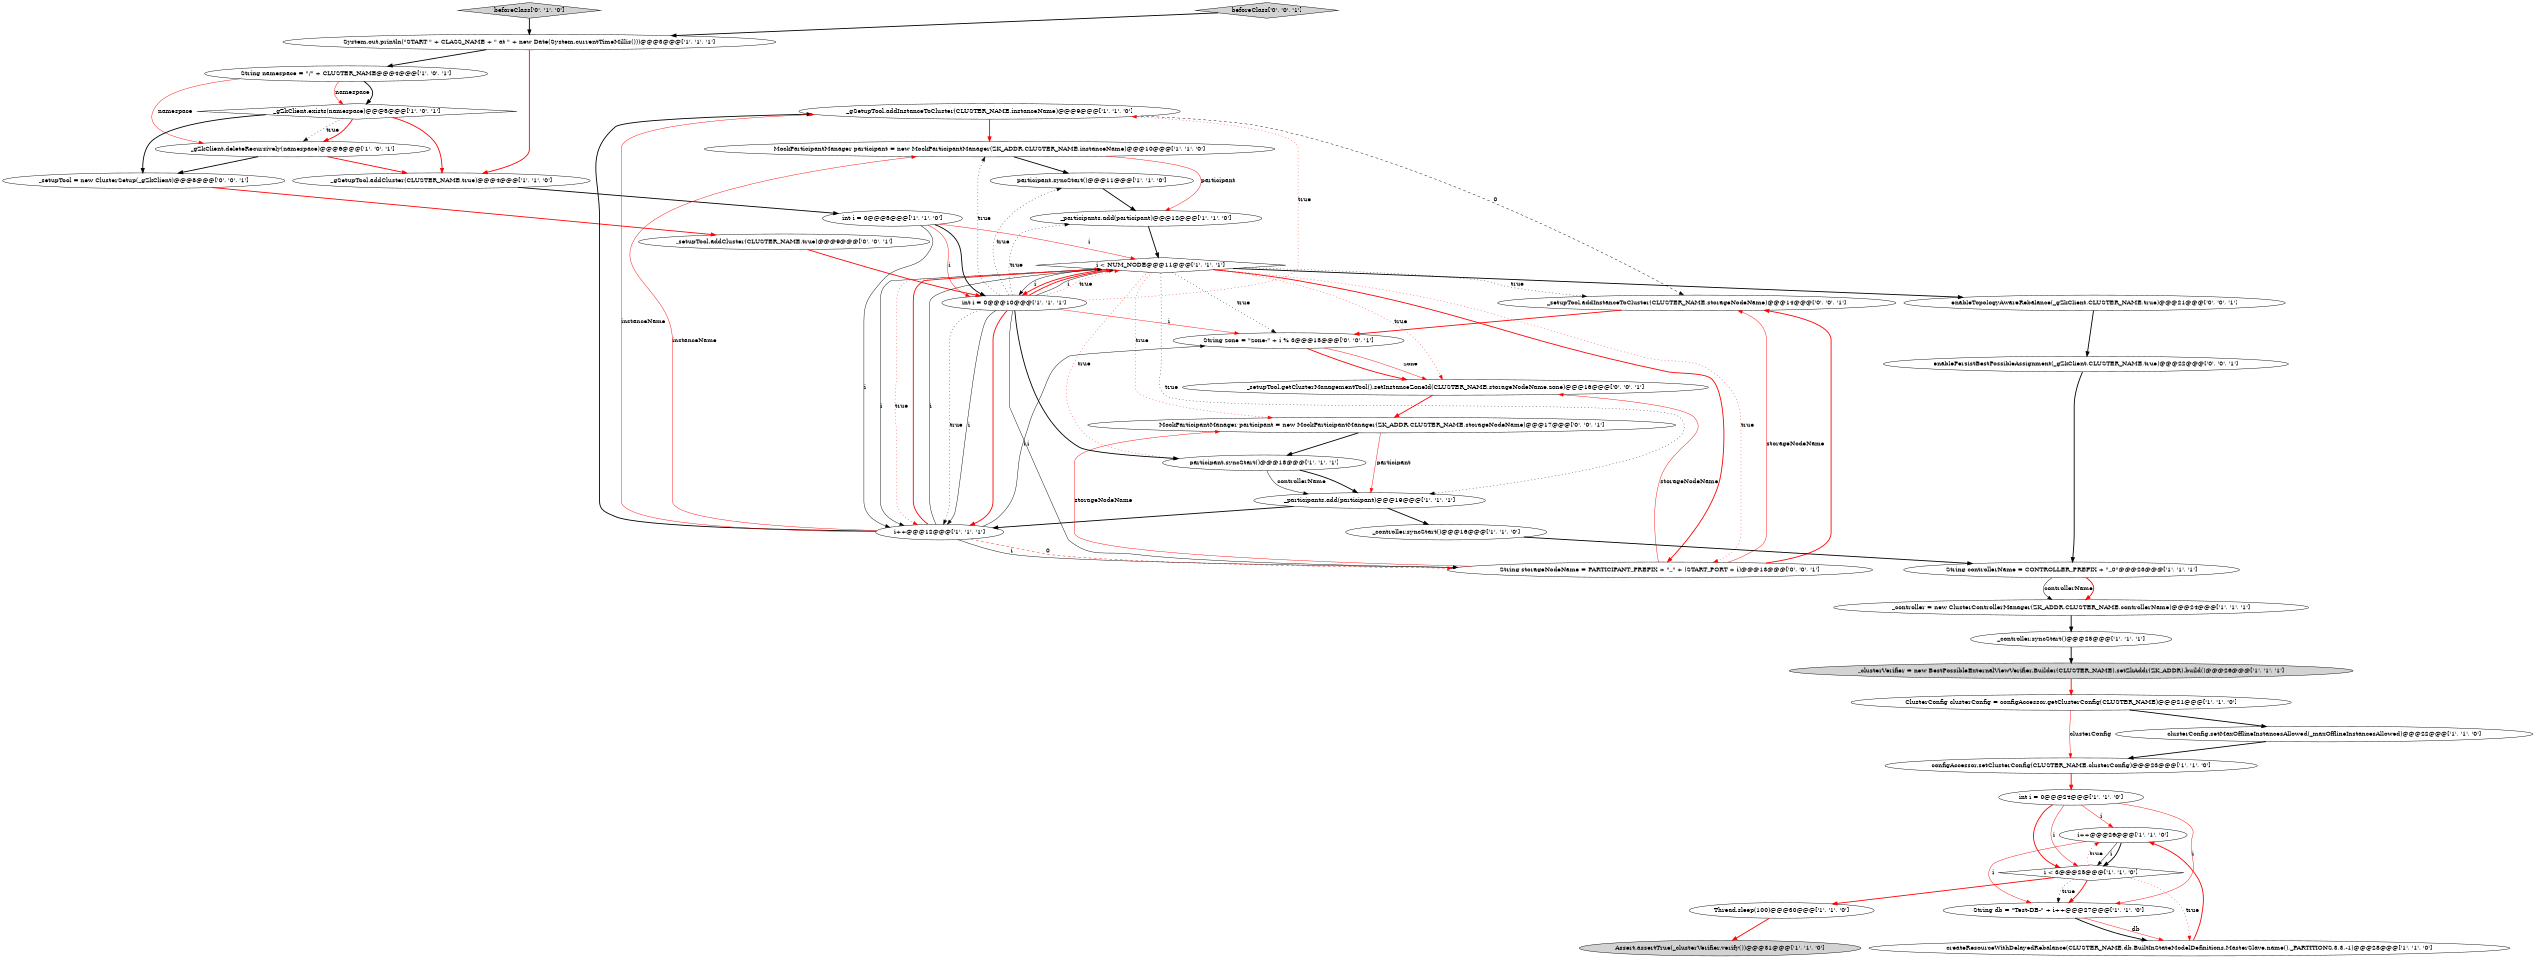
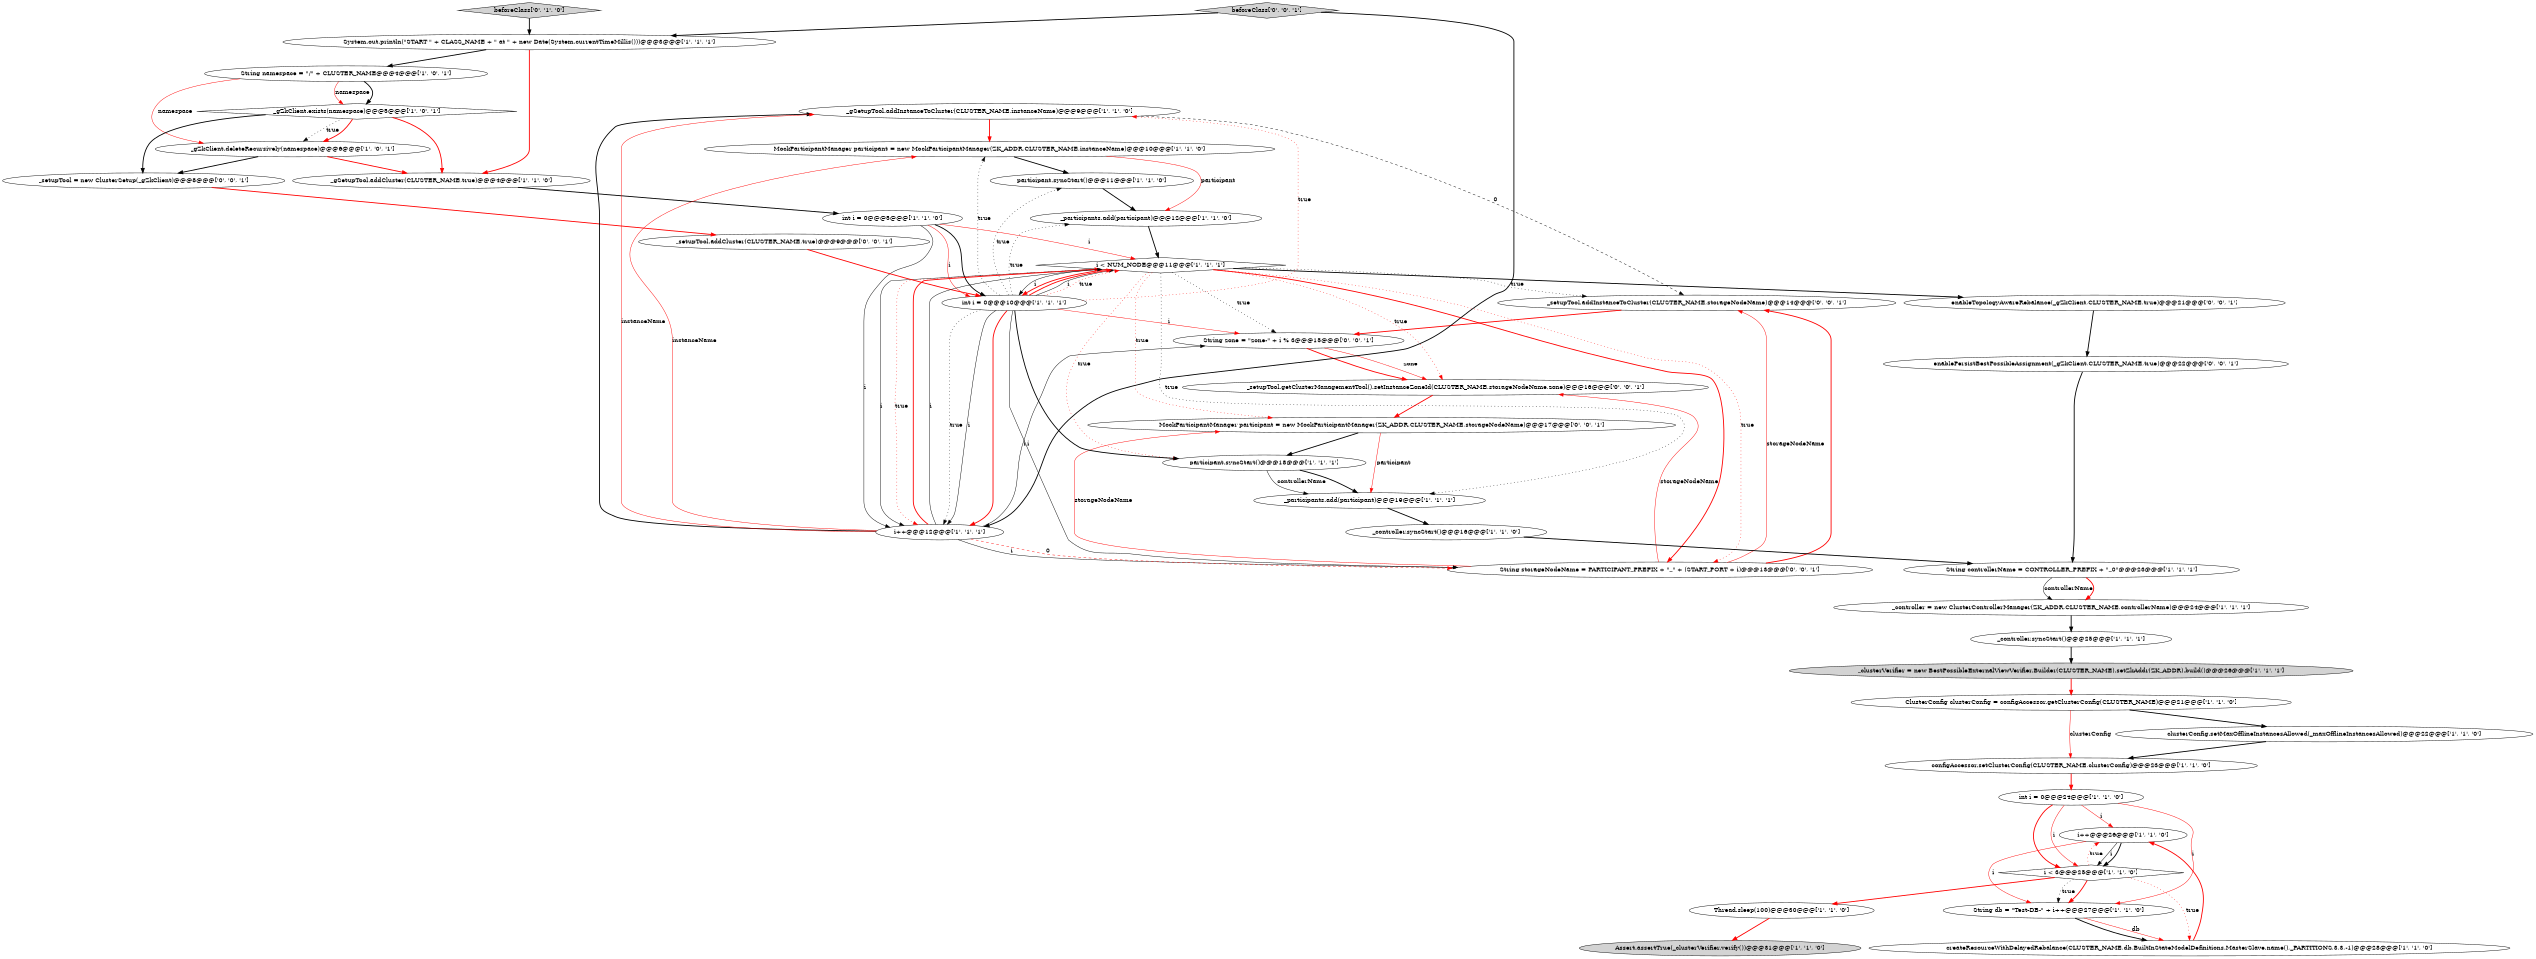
  digraph {
    node [fillcolor=white shape=ellipse style=filled]
    edge [color=red style=bold]
    n1 [label="_gSetupTool.addInstanceToCluster(CLUSTER_NAME,instanceName)@@@9@@@['1', '1', '0']"]
    n2 [label="MockParticipantManager participant = new MockParticipantManager(ZK_ADDR,CLUSTER_NAME,instanceName)@@@10@@@['1', '1', '0']"]
    n3 [label="_setupTool.addInstanceToCluster(CLUSTER_NAME,storageNodeName)@@@14@@@['0', '0', '1']"]
    n4 [label="participant.syncStart()@@@11@@@['1', '1', '0']"]
    n5 [label="_participants.add(participant)@@@12@@@['1', '1', '0']"]
    n6 [label="String zone = \"zone-\" + i % 3@@@15@@@['0', '0', '1']"]
    n7 [label="_setupTool.getClusterManagementTool().setInstanceZoneId(CLUSTER_NAME,storageNodeName,zone)@@@16@@@['0', '0', '1']"]
    n8 [label="MockParticipantManager participant = new MockParticipantManager(ZK_ADDR,CLUSTER_NAME,storageNodeName)@@@17@@@['0', '0', '1']"]
    n9 [label="participant.syncStart()@@@18@@@['1', '1', '1']"]
    n10 [label="_participants.add(participant)@@@19@@@['1', '1', '1']"]
    n11 [fillcolor=lightgray label="Assert.assertTrue(_clusterVerifier.verify())@@@31@@@['1', '1', '0']"]
    n12 [label="System.out.println(\"START \" + CLASS_NAME + \" at \" + new Date(System.currentTimeMillis()))@@@3@@@['1', '1', '1']"]
    n13 [label="_gSetupTool.addCluster(CLUSTER_NAME,true)@@@4@@@['1', '1', '0']"]
    n14 [label="String namespace = \"/\" + CLUSTER_NAME@@@4@@@['1', '0', '1']"]
    n15 [label="int i = 0@@@5@@@['1', '1', '0']"]
    n16 [label="_gZkClient.deleteRecursively(namespace)@@@6@@@['1', '0', '1']"]
    n17 [label="_gZkClient.exists(namespace)@@@5@@@['1', '0', '1']" shape=diamond]
    n18 [label="configAccessor.setClusterConfig(CLUSTER_NAME,clusterConfig)@@@23@@@['1', '1', '0']"]
    n19 [label="int i = 0@@@24@@@['1', '1', '0']"]
    n20 [label="i++@@@26@@@['1', '1', '0']"]
    n21 [label="i < 3@@@25@@@['1', '1', '0']" shape=diamond]
    n22 [label="String db = \"Test-DB-\" + i++@@@27@@@['1', '1', '0']"]
    n23 [label="i < NUM_NODE@@@11@@@['1', '1', '1']" shape=diamond]
    n24 [label="enableTopologyAwareRebalance(_gZkClient,CLUSTER_NAME,true)@@@21@@@['0', '0', '1']"]
    n25 [label="enablePersistBestPossibleAssignment(_gZkClient,CLUSTER_NAME,true)@@@22@@@['0', '0', '1']"]
    n26 [label="String controllerName = CONTROLLER_PREFIX + \"_0\"@@@23@@@['1', '1', '1']"]
    n27 [label="ClusterConfig clusterConfig = configAccessor.getClusterConfig(CLUSTER_NAME)@@@21@@@['1', '1', '0']"]
    n28 [label="clusterConfig.setMaxOfflineInstancesAllowed(_maxOfflineInstancesAllowed)@@@22@@@['1', '1', '0']"]
    n29 [fillcolor=lightgray label="beforeClass['0', '1', '0']" shape=diamond]
    n30 [label="String storageNodeName = PARTICIPANT_PREFIX + \"_\" + (START_PORT + i)@@@13@@@['0', '0', '1']"]
    n31 [label="createResourceWithDelayedRebalance(CLUSTER_NAME,db,BuiltInStateModelDefinitions.MasterSlave.name(),_PARTITIONS,3,3,-1)@@@28@@@['1', '1', '0']"]
    n32 [label="Thread.sleep(100)@@@30@@@['1', '1', '0']"]
    n33 [label="_setupTool = new ClusterSetup(_gZkClient)@@@8@@@['0', '0', '1']"]
    n34 [label="_setupTool.addCluster(CLUSTER_NAME,true)@@@9@@@['0', '0', '1']"]
    n35 [label="_controller = new ClusterControllerManager(ZK_ADDR,CLUSTER_NAME,controllerName)@@@24@@@['1', '1', '1']"]
    n36 [label="int i = 0@@@10@@@['1', '1', '1']"]
    n37 [label="i++@@@12@@@['1', '1', '1']"]
    n38 [label="_controller.syncStart()@@@16@@@['1', '1', '0']"]
    n39 [fillcolor=lightgray label="beforeClass['0', '0', '1']" shape=diamond]
    n40 [label="_controller.syncStart()@@@25@@@['1', '1', '1']"]
    n41 [fillcolor=lightgray label="_clusterVerifier = new BestPossibleExternalViewVerifier.Builder(CLUSTER_NAME).setZkAddr(ZK_ADDR).build()@@@26@@@['1', '1', '1']"]
    n1 -> n2
    n1 -> n3 [color=black label=0 style=dashed]
    n2 -> n4 [color=black]
    n2 -> n5 [label=participant style=solid]
    n3 -> n6
    n4 -> n5 [color=black]
    n5 -> n23 [color=black]
    n6 -> n7
    n6 -> n7 [label=zone style=solid]
    n7 -> n8
    n8 -> n9 [color=black]
    n8 -> n10 [label=participant style=solid]
    n9 -> n10 [color=black]
    n9 -> n10 [color=black label=controllerName style=solid]
-   n10 -> n37 [color=black]
+   n39 -> n37 [color=black]
    n10 -> n38 [color=black]
    n12 -> n13
    n12 -> n14 [color=black]
    n13 -> n15 [color=black]
    n14 -> n16 [label=namespace style=solid]
    n14 -> n17 [color=black]
    n14 -> n17 [label=namespace style=solid]
    n15 -> n23 [label=i style=solid]
    n15 -> n36 [label=i style=solid]
    n15 -> n36 [color=black]
    n15 -> n37 [color=black label=i style=solid]
    n16 -> n13
    n16 -> n33 [color=black]
    n17 -> n13
    n17 -> n16 [color=black label=true style=dotted]
    n17 -> n16
    n17 -> n33 [color=black]
    n18 -> n19
    n19 -> n20 [label=i style=solid]
    n19 -> n21
    n19 -> n21 [label=i style=solid]
    n19 -> n22 [label=i style=solid]
    n20 -> n21 [color=black label=i style=solid]
    n20 -> n21 [color=black]
    n20 -> n22 [label=i style=solid]
    n21 -> n20 [label=true style=dotted]
    n21 -> n22
    n21 -> n22 [color=black label=true style=dotted]
    n21 -> n31 [label=true style=dotted]
    n21 -> n32
    n22 -> n31 [label=db style=solid]
    n22 -> n31 [color=black]
    n23 -> n3 [color=black label=true style=dotted]
    n23 -> n6 [color=black label=true style=dotted]
    n23 -> n7 [label=true style=dotted]
    n23 -> n8 [label=true style=dotted]
    n23 -> n9 [label=true style=dotted]
    n23 -> n10 [color=black label=true style=dotted]
    n23 -> n24 [color=black]
    n23 -> n30
    n23 -> n30 [label=true style=dotted]
    n23 -> n36 [color=black label=i style=solid]
    n23 -> n36
    n23 -> n37 [color=black label=i style=solid]
    n23 -> n37 [label=true style=dotted]
    n24 -> n25 [color=black]
    n25 -> n26 [color=black]
    n26 -> n35 [color=black label=controllerName style=solid]
    n26 -> n35
    n27 -> n18 [label=clusterConfig style=solid]
    n27 -> n28 [color=black]
    n28 -> n18 [color=black]
    n29 -> n12 [color=black]
    n30 -> n3
    n30 -> n3 [label=storageNodeName style=solid]
    n30 -> n7 [label=storageNodeName style=solid]
    n30 -> n8 [label=storageNodeName style=solid]
    n31 -> n20
    n32 -> n11
    n33 -> n34
    n34 -> n36
    n35 -> n40 [color=black]
    n36 -> n1 [label=true style=dotted]
    n36 -> n2 [color=black label=true style=dotted]
    n36 -> n4 [color=black label=true style=dotted]
    n36 -> n5 [color=black label=true style=dotted]
    n36 -> n6 [label=i style=solid]
    n36 -> n9 [color=black]
    n36 -> n23 [color=black label=i style=solid]
    n36 -> n23
    n36 -> n23 [label=true style=dotted]
    n36 -> n30 [color=black label=i style=solid]
    n36 -> n37 [color=black label=true style=dotted]
    n36 -> n37 [color=black label=i style=solid]
    n36 -> n37
    n37 -> n1 [color=black]
    n37 -> n1 [label=instanceName style=solid]
    n37 -> n2 [label=instanceName style=solid]
    n37 -> n6 [color=black label=i style=solid]
    n37 -> n23
    n37 -> n23 [color=black label=i style=solid]
    n37 -> n30 [color=black label=i style=solid]
    n37 -> n30 [label=0 style=dashed]
    n38 -> n26 [color=black]
    n39 -> n12 [color=black]
    n40 -> n41 [color=black]
    n41 -> n27
  }
